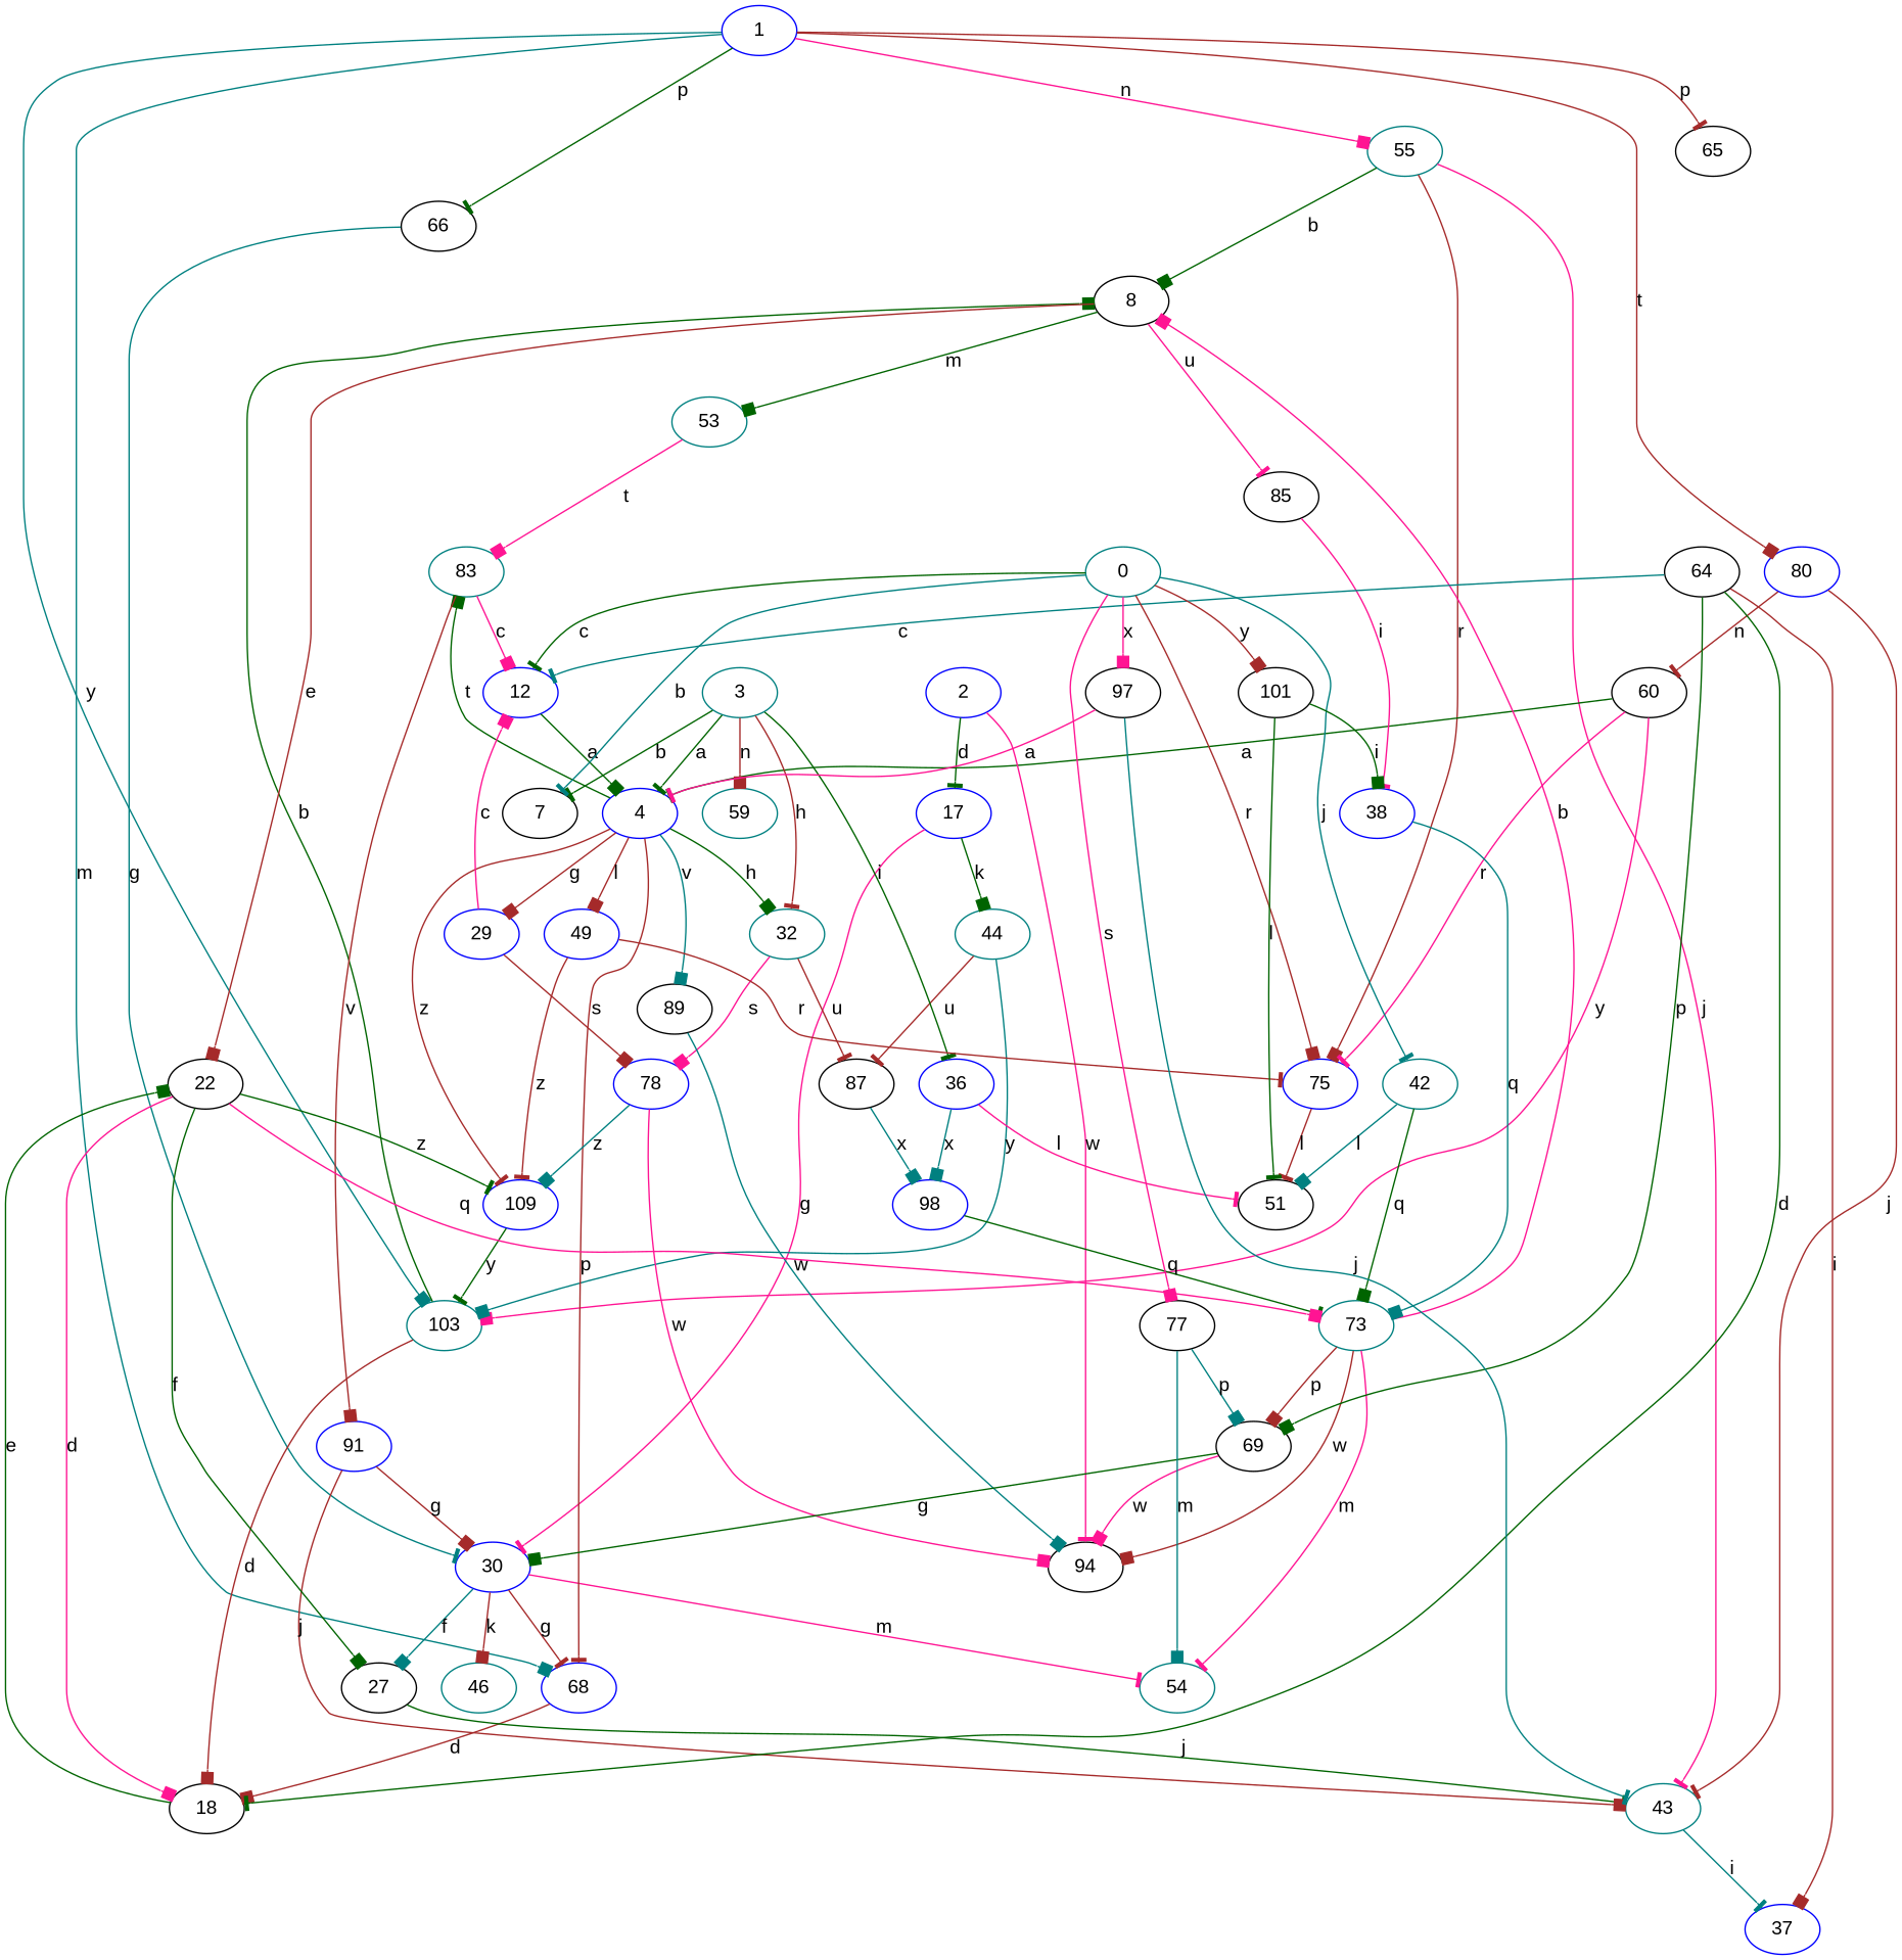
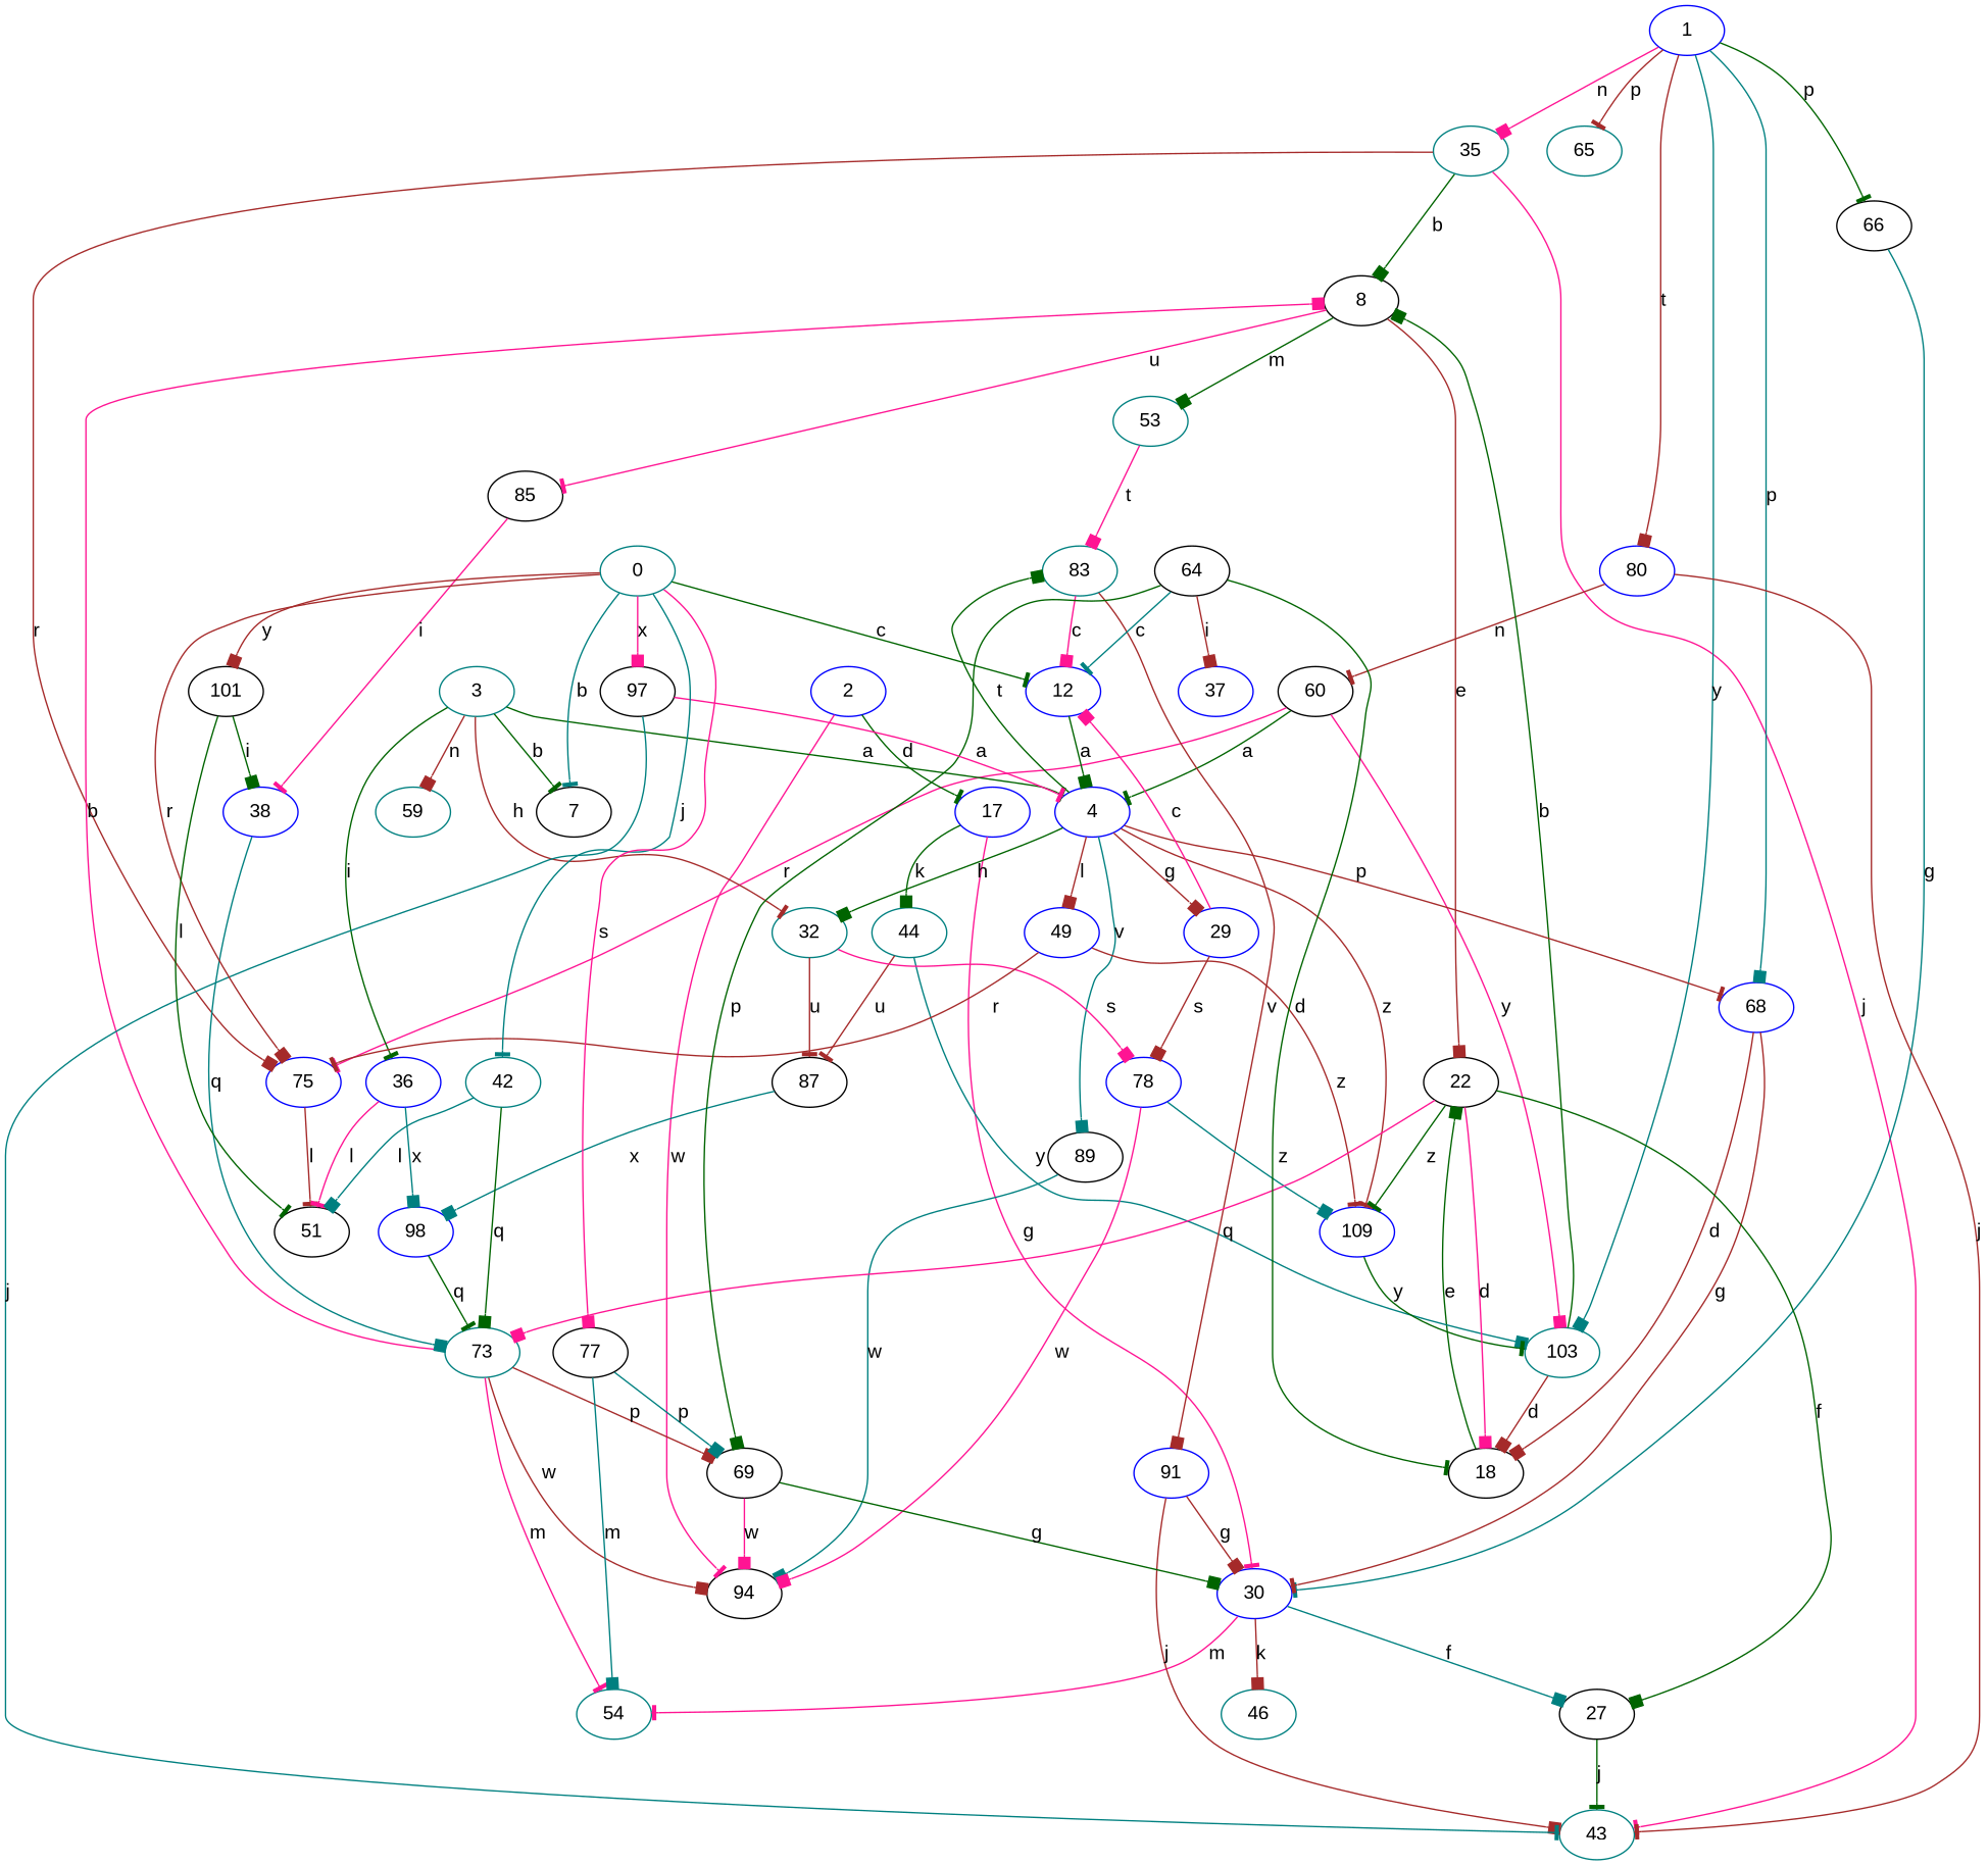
  strict digraph {
    fontname="Liberation Sans"
    node [color=blue fontname="Liberation Sans"]
    edge [arrowhead=box color=brown fontname="Liberation Sans"]
-   55 [color=teal]
+   55 [color=teal label=35]
    1
-   65 [color=black]
+   65 [color=teal]
    66 [color=black]
    68
    80
    103 [color=teal]
    8 [color=black]
    43 [color=teal]
    75
    30
    18 [color=black]
    60 [color=black]
    2
    17
    94 [color=black]
    44 [color=teal]
    3 [color=teal]
    4
    7 [color=black]
    32 [color=teal]
    36
    59 [color=teal]
    29
    49
    83 [color=teal]
    89 [color=black]
    109
    78
    87 [color=black]
    51 [color=black]
    98
    27 [color=black]
    12
    91
    22 [color=black]
    53 [color=teal]
    85 [color=black]
    73 [color=teal]
    38
    46 [color=teal]
    54 [color=teal]
    69 [color=black]
    37
    42 [color=teal]
    64 [color=black]
    77 [color=black]
    97 [color=black]
    0 [color=teal]
    101 [color=black]
    55 -> 8 [color=darkgreen label=b]
    55 -> 43 [arrowhead=tee color=deeppink label=j]
    55 -> 75 [label=r]
    1 -> 55 [color=deeppink label=n]
    1 -> 65 [arrowhead=tee label=p]
    1 -> 66 [arrowhead=tee color=darkgreen label=p]
-   1 -> 68 [color=teal label=m]
+   1 -> 68 [color=teal label=p]
    1 -> 80 [label=t]
    1 -> 103 [color=teal label=y]
    66 -> 30 [arrowhead=tee color=teal label=g]
-   30 -> 68 [arrowhead=tee label=g]
+   68 -> 30 [arrowhead=tee label=g]
    68 -> 18 [label=d]
    80 -> 43 [arrowhead=tee label=j]
    80 -> 60 [arrowhead=tee label=n]
    103 -> 8 [color=darkgreen label=b]
    103 -> 18 [label=d]
    8 -> 22 [label=e]
    8 -> 53 [color=darkgreen label=m]
    8 -> 85 [arrowhead=tee color=deeppink label=u]
-   43 -> 37 [arrowhead=tee color=teal label=i]
    75 -> 51 [arrowhead=tee label=l]
    30 -> 27 [color=teal label=f]
    30 -> 46 [label=k]
    30 -> 54 [arrowhead=tee color=deeppink label=m]
    18 -> 22 [color=darkgreen label=e]
    60 -> 103 [color=deeppink label=y]
    60 -> 75 [arrowhead=tee color=deeppink label=r]
    60 -> 4 [arrowhead=tee color=darkgreen label=a]
    2 -> 17 [arrowhead=tee color=darkgreen label=d]
    2 -> 94 [arrowhead=tee color=deeppink label=w]
    17 -> 30 [arrowhead=tee color=deeppink label=g]
    17 -> 44 [color=darkgreen label=k]
    44 -> 103 [color=teal label=y]
    44 -> 87 [arrowhead=tee label=u]
    3 -> 4 [arrowhead=tee color=darkgreen label=a]
    3 -> 7 [arrowhead=tee color=darkgreen label=b]
    3 -> 32 [arrowhead=tee label=h]
    3 -> 36 [arrowhead=tee color=darkgreen label=i]
    3 -> 59 [label=n]
    4 -> 68 [arrowhead=tee label=p]
    4 -> 32 [color=darkgreen label=h]
    4 -> 29 [label=g]
    4 -> 49 [label=l]
    4 -> 83 [color=darkgreen label=t]
    4 -> 89 [color=teal label=v]
    4 -> 109 [arrowhead=tee label=z]
    32 -> 78 [color=deeppink label=s]
    32 -> 87 [arrowhead=tee label=u]
    36 -> 51 [arrowhead=tee color=deeppink label=l]
    36 -> 98 [color=teal label=x]
    29 -> 78 [label=s]
    29 -> 12 [color=deeppink label=c]
    49 -> 75 [arrowhead=tee label=r]
    49 -> 109 [arrowhead=tee label=z]
    83 -> 12 [color=deeppink label=c]
    83 -> 91 [label=v]
    89 -> 94 [color=teal label=w]
    109 -> 103 [arrowhead=tee color=darkgreen label=y]
    78 -> 94 [color=deeppink label=w]
    78 -> 109 [color=teal label=z]
    87 -> 98 [color=teal label=x]
    98 -> 73 [arrowhead=tee color=darkgreen label=q]
    27 -> 43 [arrowhead=tee color=darkgreen label=j]
    12 -> 4 [color=darkgreen label=a]
    91 -> 43 [label=j]
    91 -> 30 [label=g]
    22 -> 18 [color=deeppink label=d]
    22 -> 109 [arrowhead=tee color=darkgreen label=z]
    22 -> 27 [color=darkgreen label=f]
    22 -> 73 [color=deeppink label=q]
    53 -> 83 [color=deeppink label=t]
    85 -> 38 [arrowhead=tee color=deeppink label=i]
    73 -> 8 [color=deeppink label=b]
    73 -> 94 [label=w]
    73 -> 54 [arrowhead=tee color=deeppink label=m]
    73 -> 69 [label=p]
    38 -> 73 [color=teal label=q]
    69 -> 30 [color=darkgreen label=g]
    69 -> 94 [color=deeppink label=w]
    42 -> 51 [color=teal label=l]
    42 -> 73 [color=darkgreen label=q]
    64 -> 18 [arrowhead=tee color=darkgreen label=d]
    64 -> 12 [arrowhead=tee color=teal label=c]
    64 -> 69 [color=darkgreen label=p]
    64 -> 37 [label=i]
    77 -> 54 [color=teal label=m]
    77 -> 69 [color=teal label=p]
    97 -> 43 [arrowhead=tee color=teal label=j]
    97 -> 4 [arrowhead=tee color=deeppink label=a]
    0 -> 75 [label=r]
    0 -> 7 [arrowhead=tee color=teal label=b]
    0 -> 12 [arrowhead=tee color=darkgreen label=c]
    0 -> 42 [arrowhead=tee color=teal label=j]
    0 -> 77 [color=deeppink label=s]
    0 -> 97 [color=deeppink label=x]
    0 -> 101 [label=y]
    101 -> 51 [arrowhead=tee color=darkgreen label=l]
    101 -> 38 [color=darkgreen label=i]
  }
